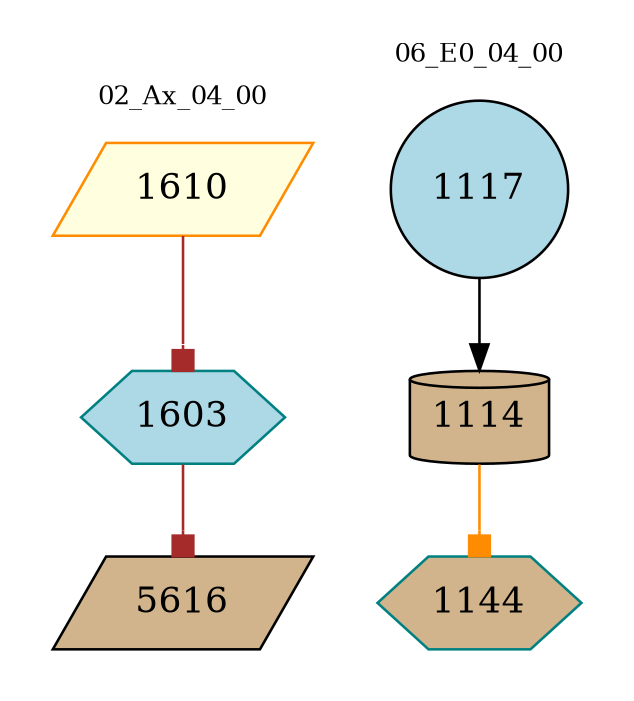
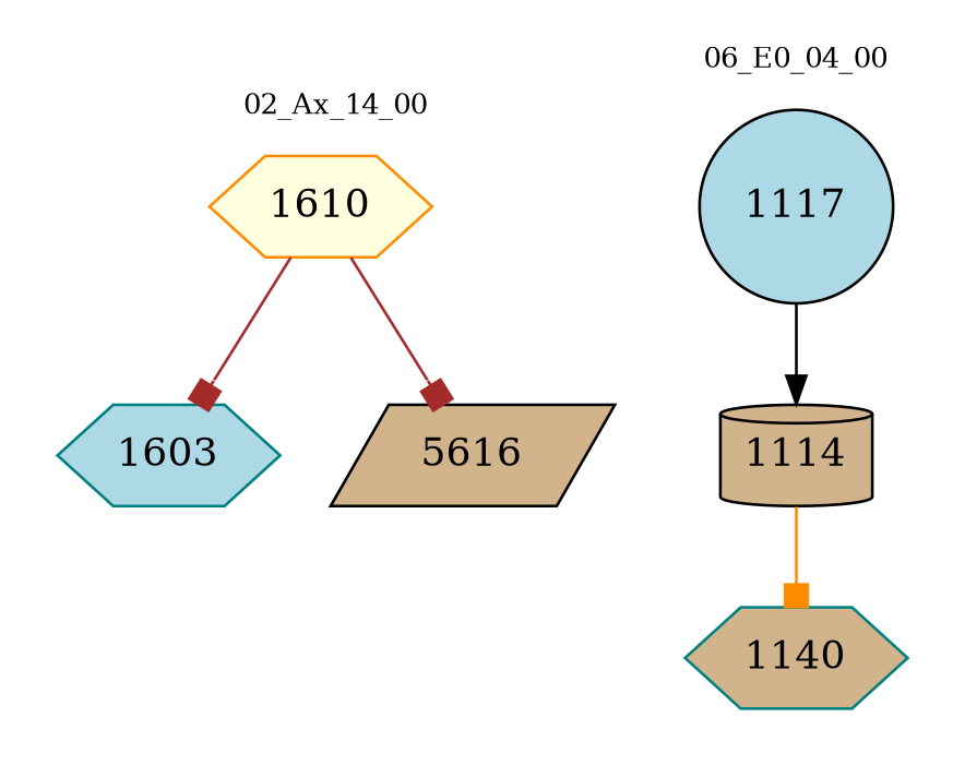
  digraph {
    node [color=black fillcolor=tan shape=parallelogram style=filled]
    edge [arrowhead=box color=brown style=solid]
-   n1 [color=darkorange fillcolor=lightyellow label=1610]
+   n1 [color=darkorange fillcolor=lightyellow label=1610 shape=hexagon]
    n2 [color=teal fillcolor=lightblue label=1603 shape=hexagon]
    n3 [label=5616]
    n4 [fillcolor=lightblue label=1117 shape=circle]
    n5 [label=1114 shape=cylinder]
-   n6 [color=teal label=1144 shape=hexagon]
+   n6 [color=teal label=1140 shape=hexagon]
    subgraph cluster_1 {
      color=white
      fontsize=10
-     label="02_Ax_04_00"
+     label="02_Ax_14_00"
      n1
      n2
      n3
    }
    subgraph cluster_2 {
      color=white
      fontsize=10
      label="06_E0_04_00"
      n4
      n5
      n6
    }
    n1 -> n2
-   n2 -> n3
+   n1 -> n3
    n4 -> n5 [arrowhead=normal color=black]
    n5 -> n6 [color=darkorange]
  }
